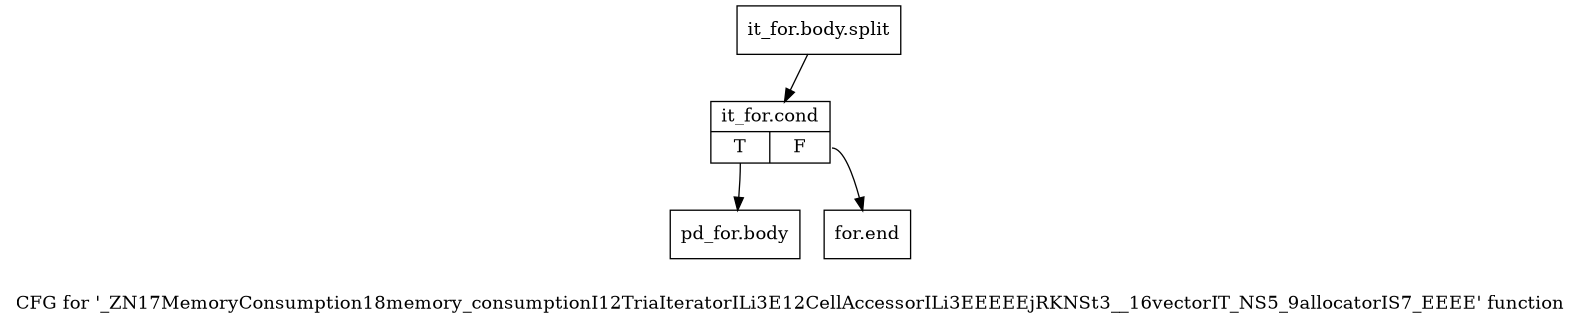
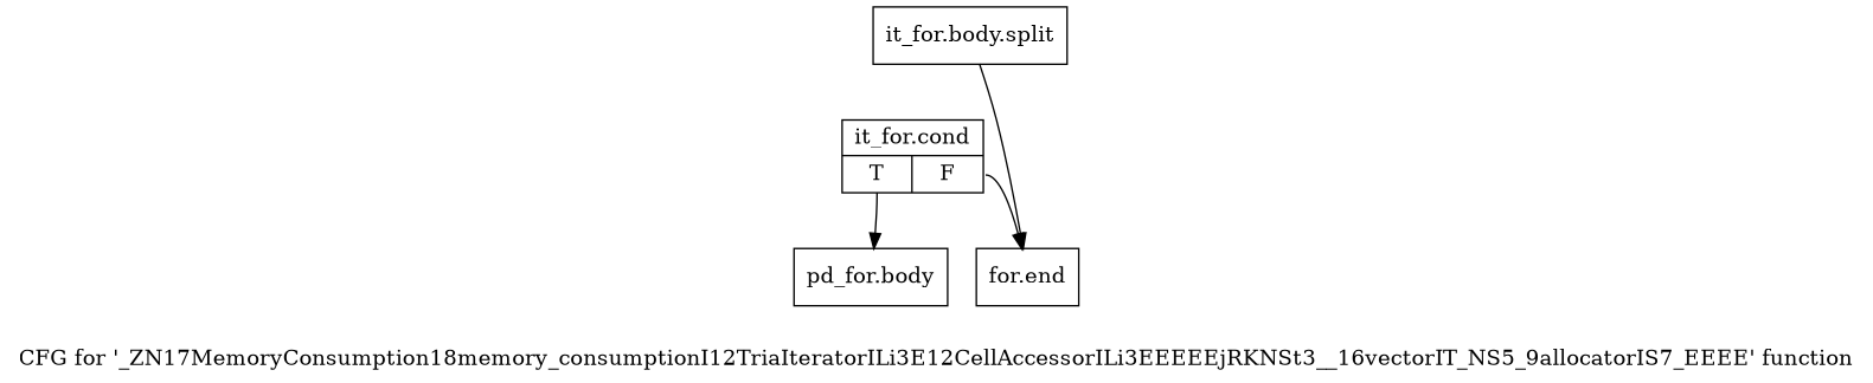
  digraph {
    label="CFG for '_ZN17MemoryConsumption18memory_consumptionI12TriaIteratorILi3E12CellAccessorILi3EEEEEjRKNSt3__16vectorIT_NS5_9allocatorIS7_EEEE' function"
    node [shape=record]
    n1 [label="{it_for.cond|{<s0>T|<s1>F}}"]
    n2 [label="{pd_for.body}"]
    n3 [label="{for.end}"]
    n4 [label="{it_for.body.split}"]
    n1 -> n2 [tailport=s0]
    n1 -> n3 [tailport=s1]
-   n4 -> n1
+   n4 -> n3
  }
